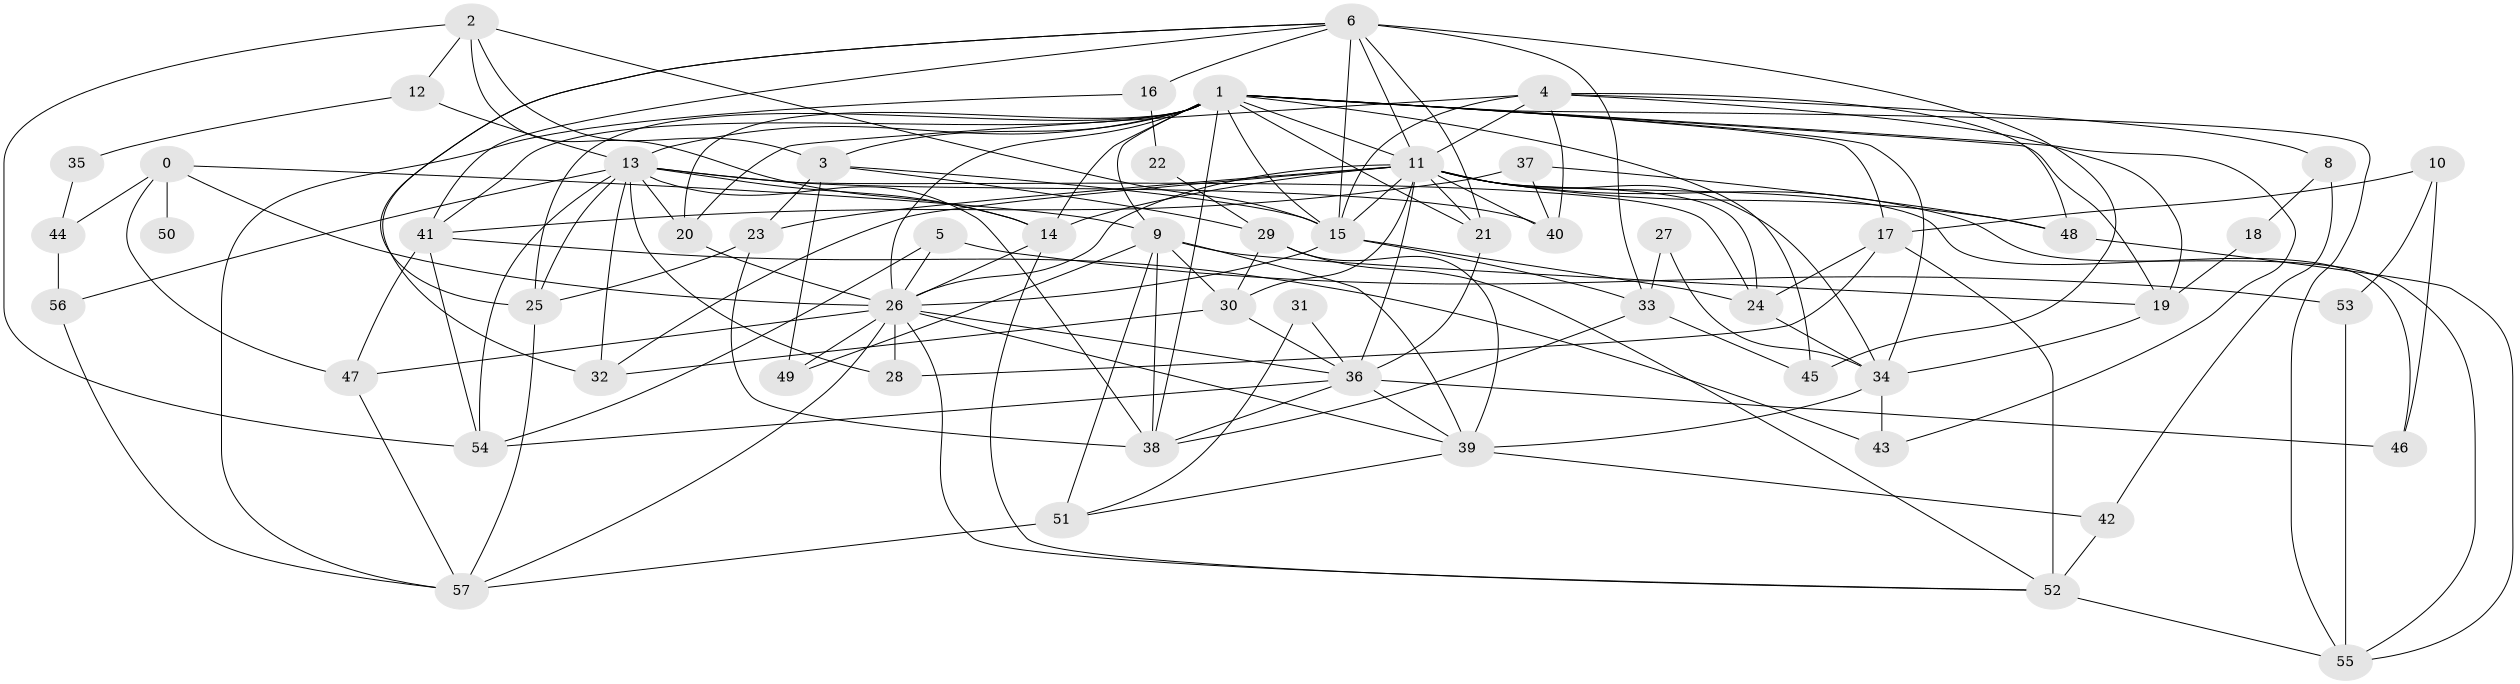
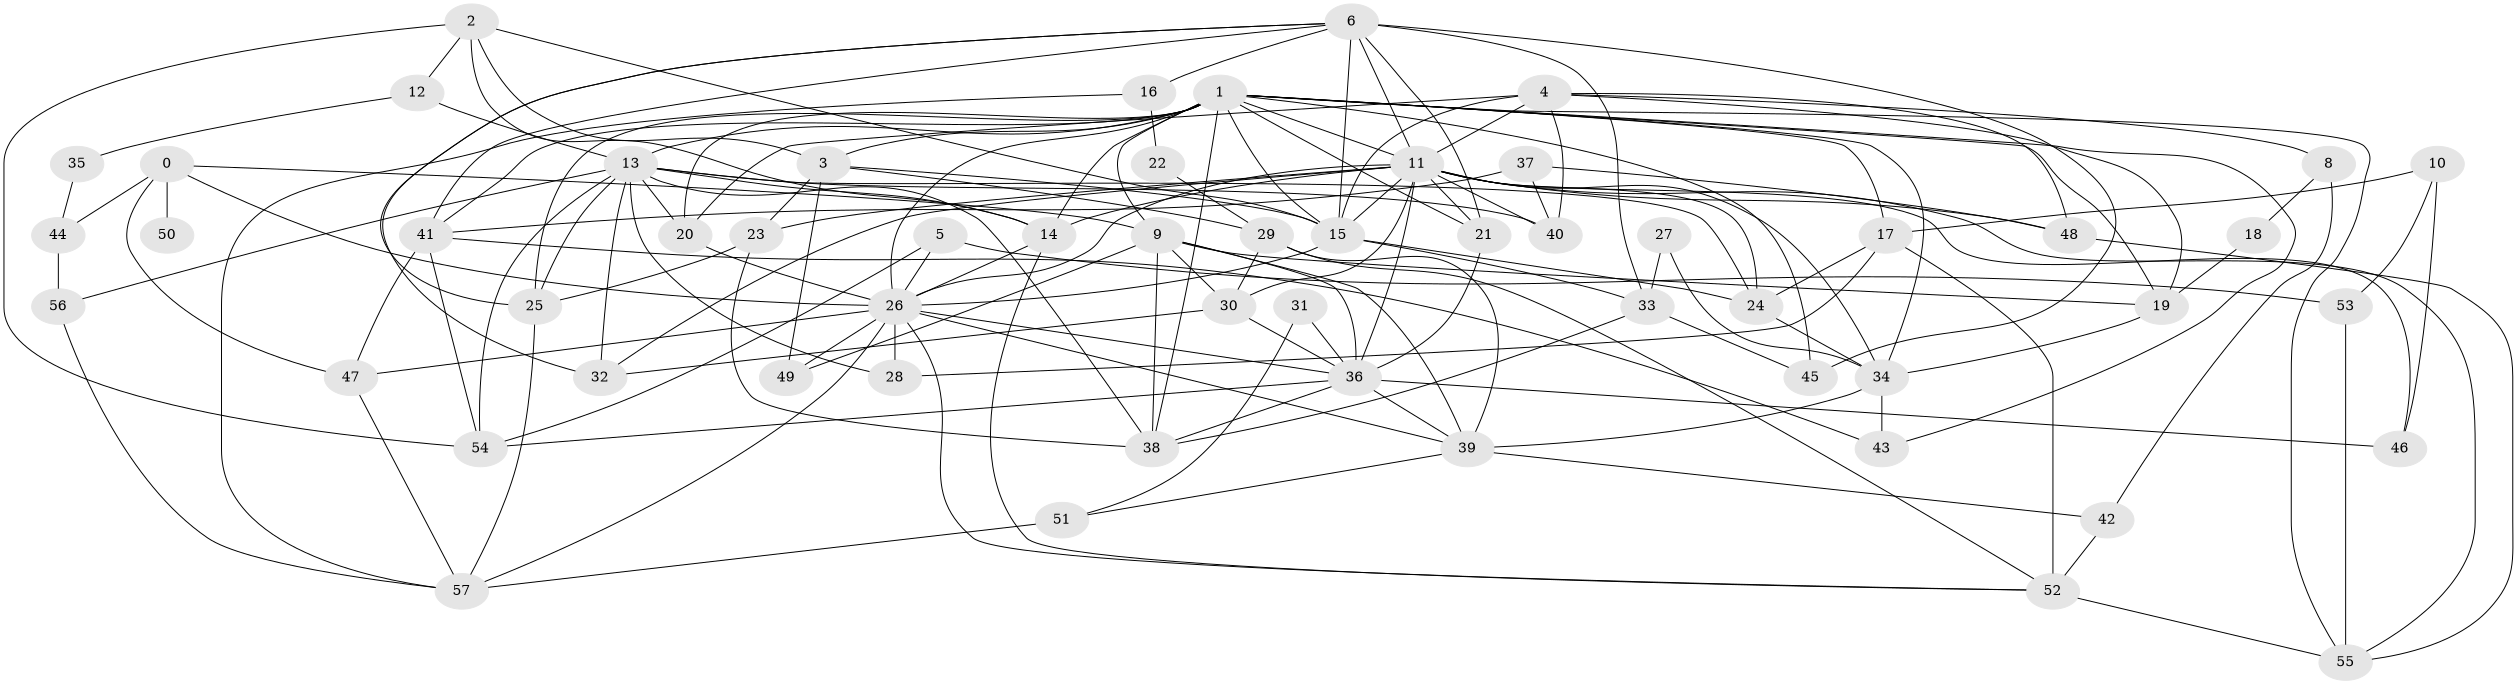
  graph {
    node [color=gray90 style=filled]
    edge [weight=1.0]
    1
    3
    9
    11
    13
    14
    15
    17
    19
    20
    21
    25
    26
    34
    38
    41
    43
    45
    55
    23
    29
    49
    30
    36
    39
    40
    48
    32
    46
    24
    54
    28
    56
    52
    33
    57
    47
    2
    12
    35
    4
    8
    18
    42
    5
    53
    6
    16
    22
    n50 [label=0]
    50
    44
    51
    10
    27
    31
    37
    1 -- 3
    1 -- 9
    1 -- 11 [weight=2.0]
    1 -- 13
    1 -- 14
    1 -- 15
    1 -- 17
    1 -- 19
    1 -- 20 [weight=2.0]
    1 -- 21
    1 -- 25
    1 -- 26 [weight=2.0]
    1 -- 34
    1 -- 38
    1 -- 41
    1 -- 43
    1 -- 45
    1 -- 55
    3 -- 15
    3 -- 23
    3 -- 29
    3 -- 49
    9 -- 19
    9 -- 38
    9 -- 49
    9 -- 30
-   9 -- 51 [weight=2.0]
+   9 -- 36 [weight=2.0]
    9 -- 39
    11 -- 14
    11 -- 15
    11 -- 21
    11 -- 26
    11 -- 34
    11 -- 55
    11 -- 23 [weight=2.0]
    11 -- 30
    11 -- 36
    11 -- 40
    11 -- 48
    11 -- 32
    11 -- 46
    11 -- 24 [weight=2.0]
    13 -- 14
    13 -- 20
    13 -- 25
    13 -- 38 [weight=2.0]
    13 -- 40
    13 -- 32
    13 -- 24
    13 -- 54 [weight=2.0]
    13 -- 28 [weight=2.0]
    13 -- 56
    14 -- 26
    14 -- 52
    15 -- 26
    15 -- 24
    15 -- 33
    17 -- 24
    17 -- 28
    17 -- 52 [weight=2.0]
    19 -- 34
    20 -- 26
    21 -- 36
    25 -- 57
    26 -- 49
    26 -- 36
    26 -- 39
    26 -- 28
    26 -- 52
    26 -- 57
    26 -- 47
    34 -- 43
    34 -- 39
    41 -- 43
    41 -- 54
    41 -- 47
    23 -- 25
    23 -- 38
    29 -- 30
    29 -- 39
    29 -- 52
    30 -- 36
    30 -- 32
    36 -- 38 [weight=2.0]
    36 -- 39
    36 -- 46 [weight=2.0]
    36 -- 54
    39 -- 42
    39 -- 51
    48 -- 55
    24 -- 34
    56 -- 57
    52 -- 55
    33 -- 38
    33 -- 45
    47 -- 57
    2 -- 3
    2 -- 14
    2 -- 15
    2 -- 54
    2 -- 12
    12 -- 13 [weight=2.0]
    12 -- 35
    35 -- 44
    4 -- 11 [weight=2.0]
    4 -- 15
    4 -- 19
    4 -- 20
    4 -- 40
    4 -- 48
    4 -- 8
    8 -- 18
    8 -- 42
    18 -- 19
    42 -- 52
    5 -- 26
    5 -- 54
    5 -- 53
    53 -- 55
    6 -- 11
    6 -- 15
    6 -- 21
    6 -- 25
    6 -- 41
    6 -- 45 [weight=2.0]
    6 -- 32
    6 -- 33
    6 -- 16
    16 -- 57
    16 -- 22
    22 -- 29
    n50 -- 9
    n50 -- 26
    n50 -- 47
    n50 -- 50
    n50 -- 44
    44 -- 56
    51 -- 57
    10 -- 17
    10 -- 46
    10 -- 53
    27 -- 34 [weight=2.0]
    27 -- 33
    31 -- 36
    31 -- 51
    37 -- 41 [weight=2.0]
    37 -- 40
    37 -- 48
  }
